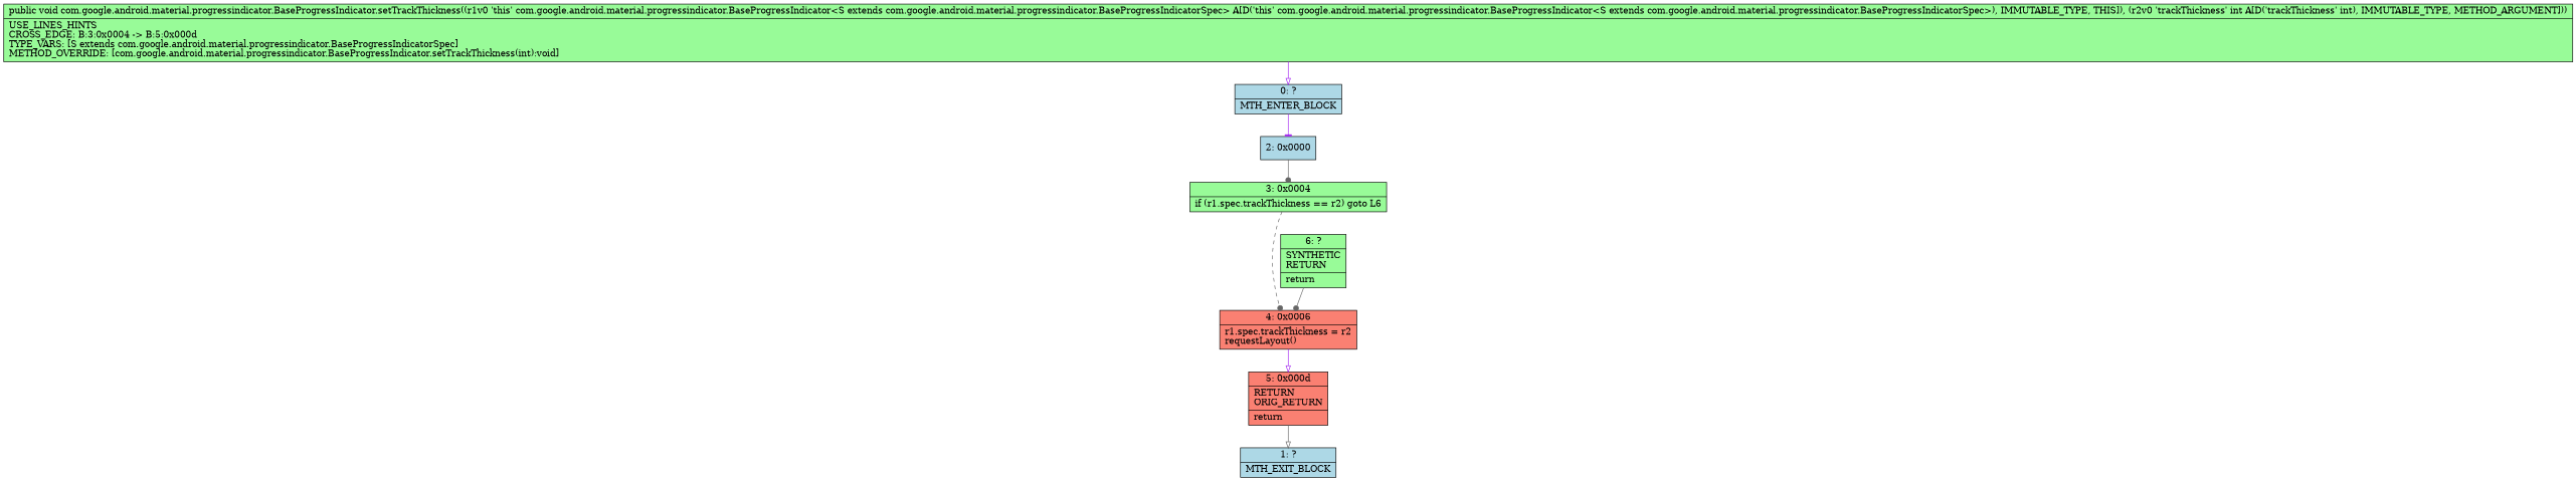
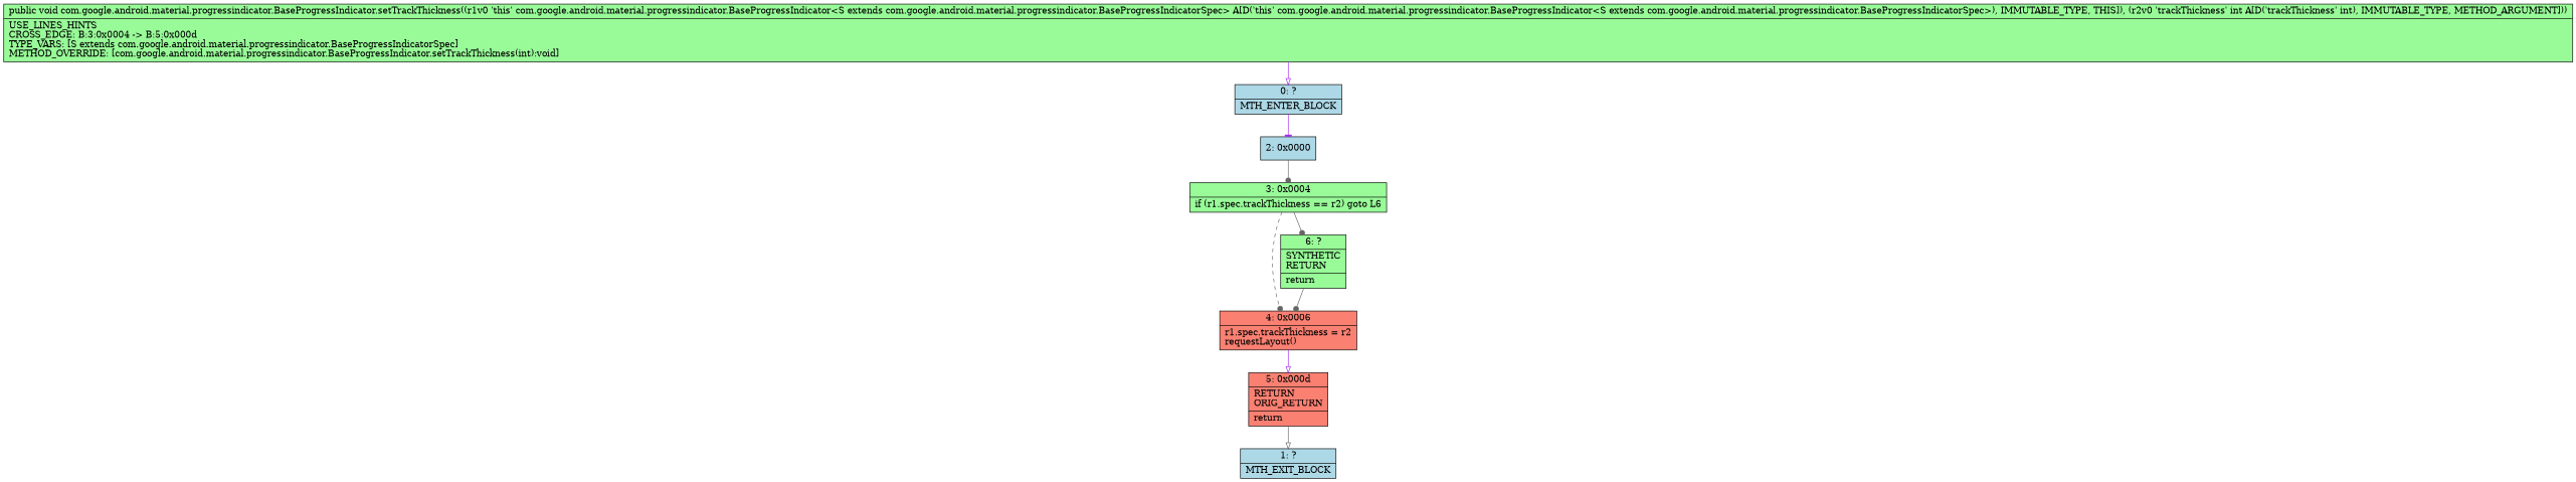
  digraph {
    node [fillcolor=lightblue shape=record style=filled]
    edge [arrowhead=dot color=gray40]
    n1 [label="{0\:\ ?|MTH_ENTER_BLOCK\l}"]
    n2 [label="{2\:\ 0x0000}"]
    n3 [fillcolor=palegreen label="{3\:\ 0x0004|if (r1.spec.trackThickness == r2) goto L6\l}"]
    n4 [fillcolor=salmon label="{4\:\ 0x0006|r1.spec.trackThickness = r2\lrequestLayout()\l}"]
    n5 [fillcolor=palegreen label="{6\:\ ?|SYNTHETIC\lRETURN\l|return\l}"]
    n6 [fillcolor=salmon label="{5\:\ 0x000d|RETURN\lORIG_RETURN\l|return\l}"]
    n7 [label="{1\:\ ?|MTH_EXIT_BLOCK\l}"]
    n8 [fillcolor=palegreen label="{public void com.google.android.material.progressindicator.BaseProgressIndicator.setTrackThickness((r1v0 'this' com.google.android.material.progressindicator.BaseProgressIndicator\<S extends com.google.android.material.progressindicator.BaseProgressIndicatorSpec\> A[D('this' com.google.android.material.progressindicator.BaseProgressIndicator\<S extends com.google.android.material.progressindicator.BaseProgressIndicatorSpec\>), IMMUTABLE_TYPE, THIS]), (r2v0 'trackThickness' int A[D('trackThickness' int), IMMUTABLE_TYPE, METHOD_ARGUMENT]))  | USE_LINES_HINTS\lCROSS_EDGE: B:3:0x0004 \-\> B:5:0x000d\lTYPE_VARS: [S extends com.google.android.material.progressindicator.BaseProgressIndicatorSpec]\lMETHOD_OVERRIDE: [com.google.android.material.progressindicator.BaseProgressIndicator.setTrackThickness(int):void]\l}"]
    n1 -> n2 [arrowhead=tee color=purple]
    n2 -> n3
    n3 -> n4 [style=dashed]
+   n3 -> n5
    n4 -> n6 [arrowhead=onormal color=purple]
    n5 -> n4
    n6 -> n7 [arrowhead=onormal]
    n8 -> n1 [arrowhead=onormal color=purple]
  }
